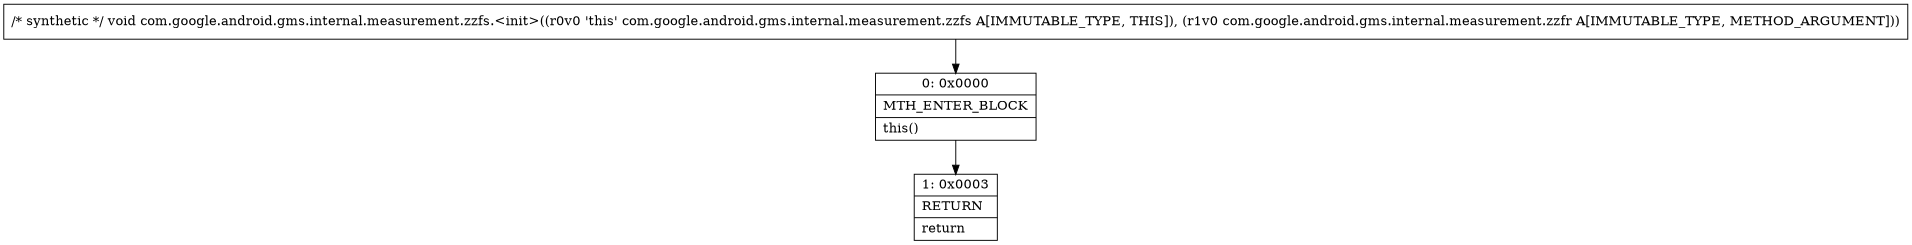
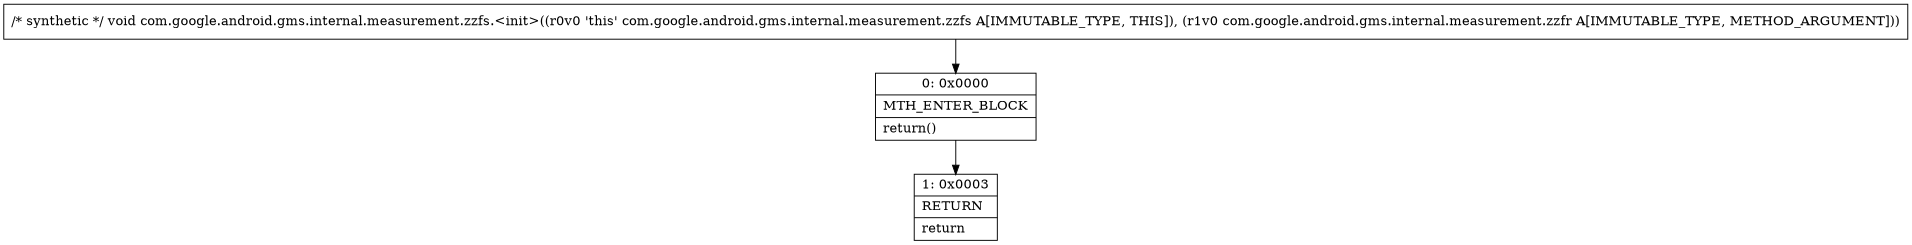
  digraph {
    node [shape=record]
-   n1 [label="{0\:\ 0x0000|MTH_ENTER_BLOCK\l|this()\l}"]
+   n1 [label="{0\:\ 0x0000|MTH_ENTER_BLOCK\l|return()\l}"]
    n2 [label="{1\:\ 0x0003|RETURN\l|return\l}"]
    n3 [label="{\/* synthetic *\/ void com.google.android.gms.internal.measurement.zzfs.\<init\>((r0v0 'this' com.google.android.gms.internal.measurement.zzfs A[IMMUTABLE_TYPE, THIS]), (r1v0 com.google.android.gms.internal.measurement.zzfr A[IMMUTABLE_TYPE, METHOD_ARGUMENT])) }"]
    n1 -> n2
    n3 -> n1
  }
